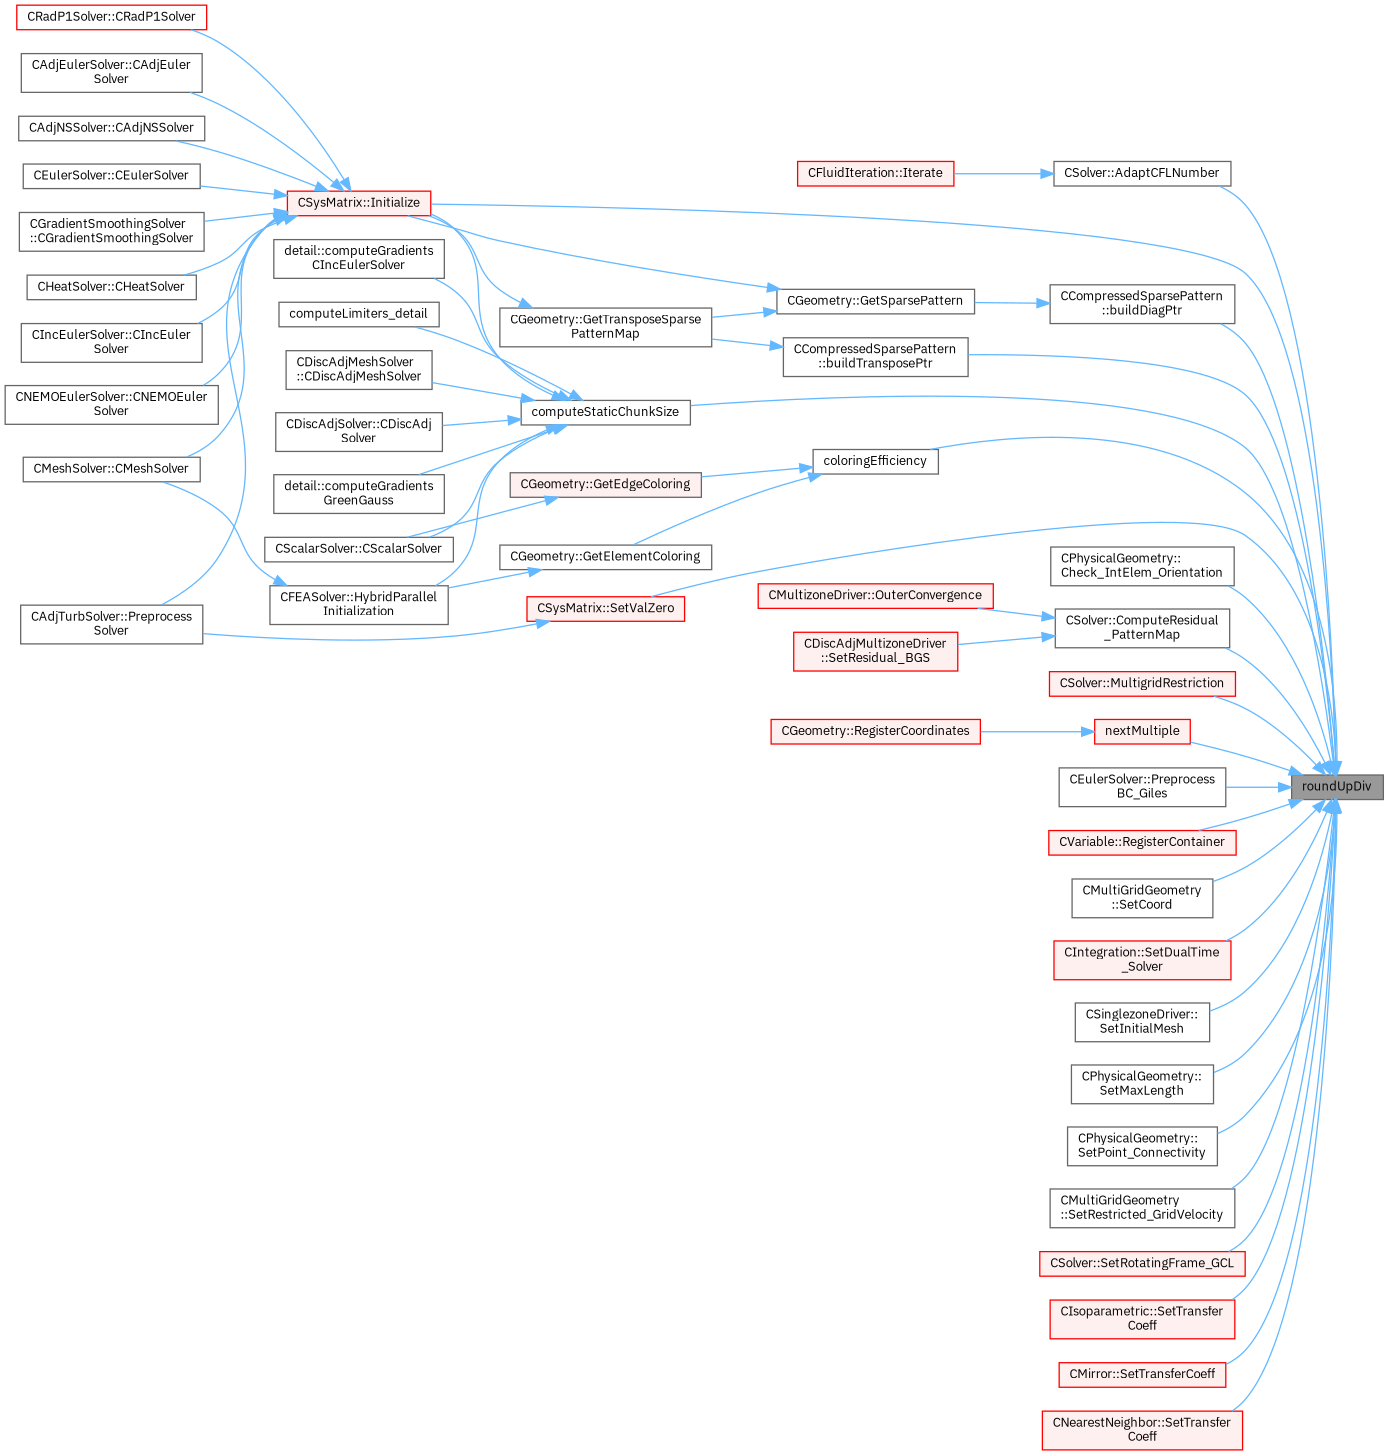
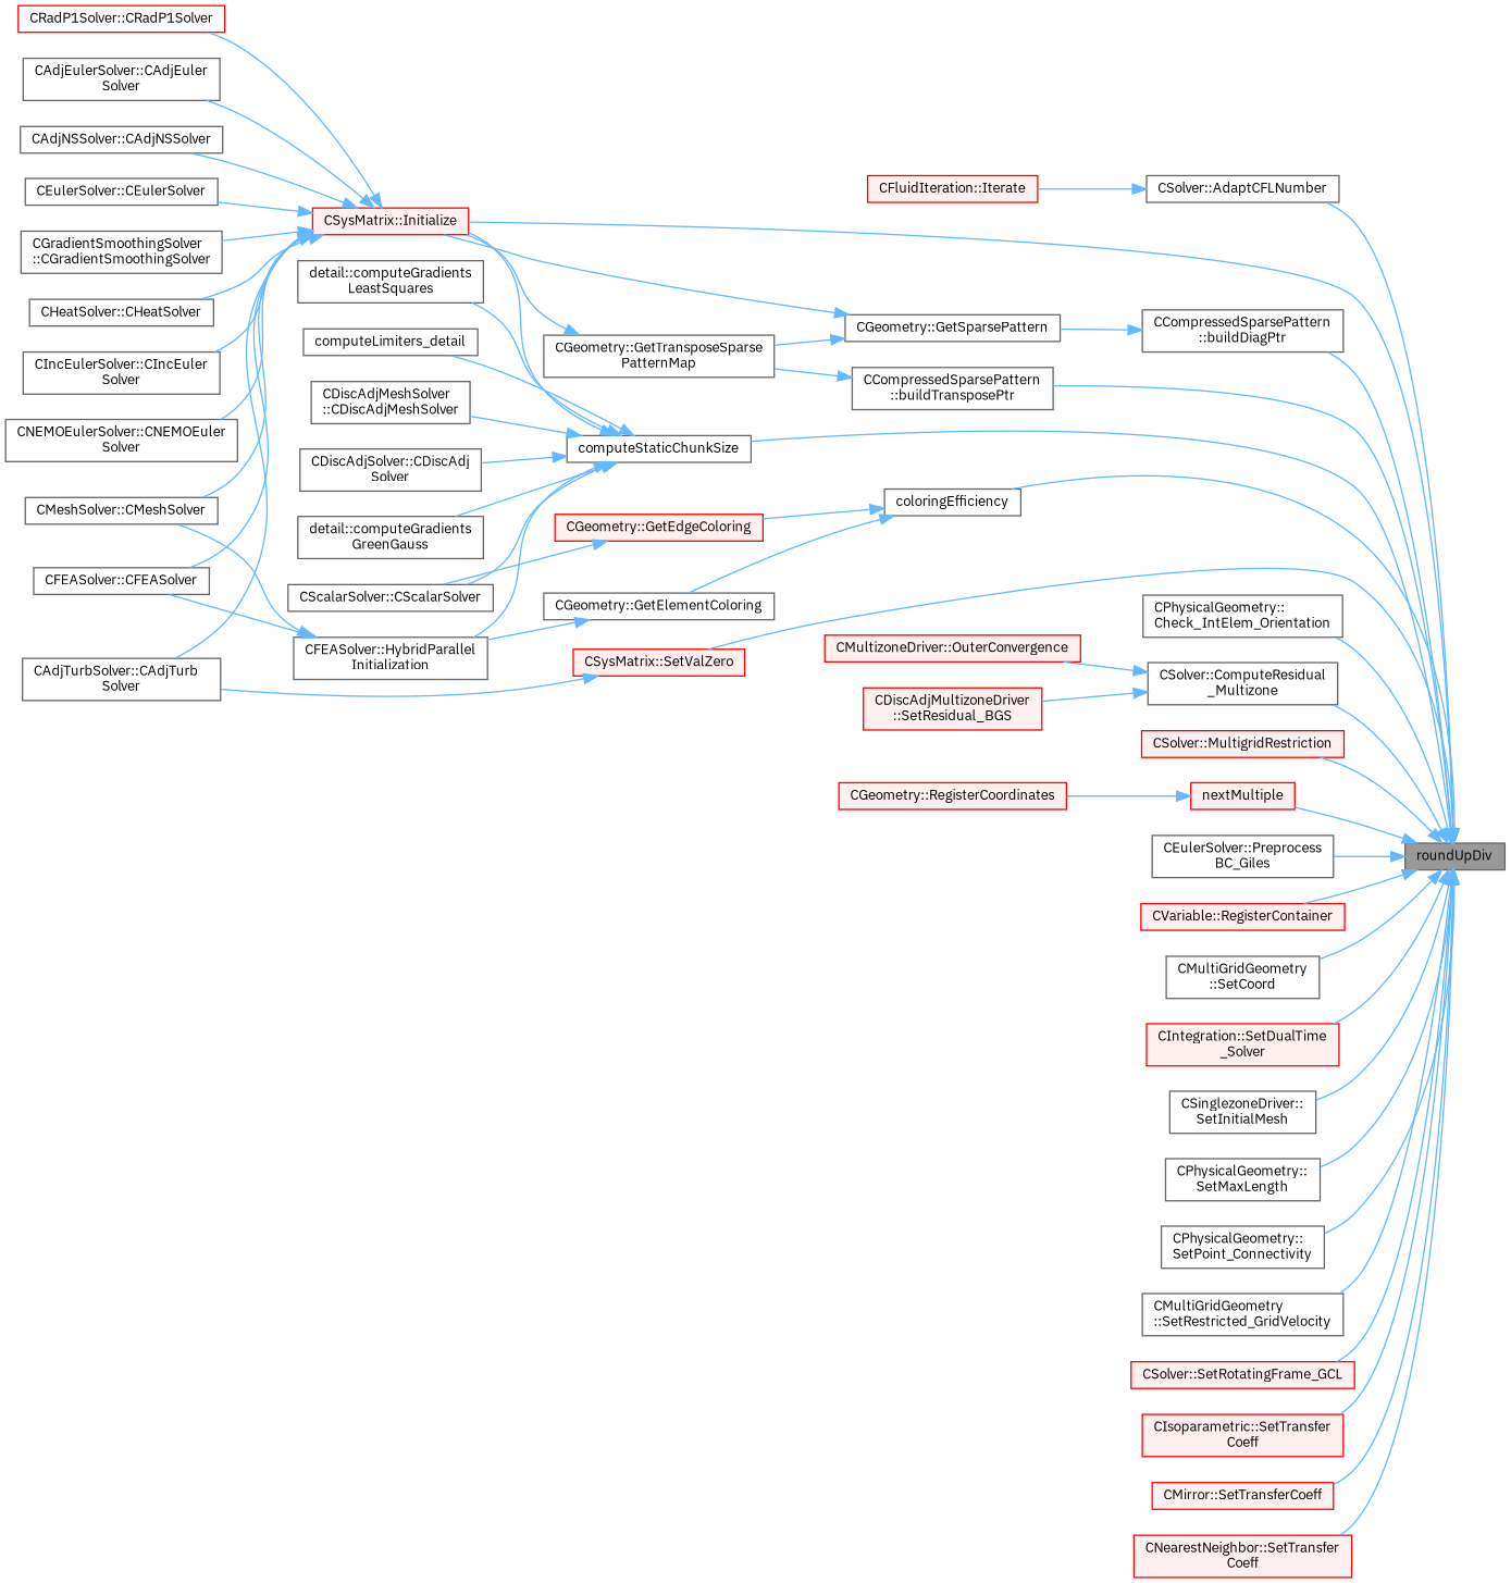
  digraph {
    fontname="IBM Plex Sans"
    rankdir=RL
    node [color=grey40 fillcolor=white fontname="IBM Plex Sans" fontsize=10 shape=box style=filled]
    edge [color=steelblue1 dir=back fontname="IBM Plex Sans" fontsize=10 labelfontname=Helvetica labelfontsize=10 style=solid]
    n1 [color=gray40 fillcolor=grey60 fontcolor=black height=0.2 label=roundUpDiv width=0.4]
    n2 [height=0.2 label="CSolver::AdaptCFLNumber" width=0.4]
    n3 [height=0.2 label="CCompressedSparsePattern\l::buildDiagPtr" width=0.4]
    n4 [color=red fillcolor="#FFF0F0" height=0.2 label="CSysMatrix::Initialize" width=0.4]
    n5 [height=0.2 label="CCompressedSparsePattern\l::buildTransposePtr" width=0.4]
    n6 [height=0.2 label="CPhysicalGeometry::\lCheck_IntElem_Orientation" width=0.4]
    n7 [height=0.2 label=coloringEfficiency width=0.4]
-   n8 [height=0.2 label="CSolver::ComputeResidual\l_PatternMap" width=0.4]
+   n8 [height=0.2 label="CSolver::ComputeResidual\l_Multizone" width=0.4]
    n9 [height=0.2 label=computeStaticChunkSize width=0.4]
    n10 [color=red fillcolor="#FFF0F0" height=0.2 label="CSolver::MultigridRestriction" width=0.4]
    n11 [color=red fillcolor="#FFF0F0" height=0.2 label=nextMultiple width=0.4]
    n12 [height=0.2 label="CEulerSolver::Preprocess\lBC_Giles" width=0.4]
    n13 [color=red fillcolor="#FFF0F0" height=0.2 label="CVariable::RegisterContainer" width=0.4]
    n14 [height=0.2 label="CMultiGridGeometry\l::SetCoord" width=0.4]
    n15 [color=red fillcolor="#FFF0F0" height=0.2 label="CIntegration::SetDualTime\l_Solver" width=0.4]
    n16 [height=0.2 label="CSinglezoneDriver::\lSetInitialMesh" width=0.4]
    n17 [height=0.2 label="CPhysicalGeometry::\lSetMaxLength" width=0.4]
    n18 [height=0.2 label="CPhysicalGeometry::\lSetPoint_Connectivity" width=0.4]
    n19 [height=0.2 label="CMultiGridGeometry\l::SetRestricted_GridVelocity" width=0.4]
    n20 [color=red fillcolor="#FFF0F0" height=0.2 label="CSolver::SetRotatingFrame_GCL" width=0.4]
    n21 [color=red fillcolor="#FFF0F0" height=0.2 label="CIsoparametric::SetTransfer\lCoeff" width=0.4]
    n22 [color=red fillcolor="#FFF0F0" height=0.2 label="CMirror::SetTransferCoeff" width=0.4]
    n23 [color=red fillcolor="#FFF0F0" height=0.2 label="CNearestNeighbor::SetTransfer\lCoeff" width=0.4]
    n24 [color=red fillcolor="#FFF0F0" height=0.2 label="CSysMatrix::SetValZero" width=0.4]
    n25 [color=red fillcolor="#FFF0F0" height=0.2 label="CFluidIteration::Iterate" width=0.4]
    n26 [height=0.2 label="CGeometry::GetSparsePattern" width=0.4]
    n27 [height=0.2 label="CAdjEulerSolver::CAdjEuler\lSolver" width=0.4]
    n28 [height=0.2 label="CAdjNSSolver::CAdjNSSolver" width=0.4]
-   n29 [height=0.2 label="CAdjTurbSolver::Preprocess\lSolver" width=0.4]
+   n29 [height=0.2 label="CAdjTurbSolver::CAdjTurb\lSolver" width=0.4]
    n30 [height=0.2 label="CEulerSolver::CEulerSolver" width=0.4]
+   n31 [height=0.2 label="CFEASolver::CFEASolver" width=0.4]
    n32 [height=0.2 label="CGradientSmoothingSolver\l::CGradientSmoothingSolver" width=0.4]
    n33 [height=0.2 label="CHeatSolver::CHeatSolver" width=0.4]
    n34 [height=0.2 label="CIncEulerSolver::CIncEuler\lSolver" width=0.4]
    n35 [height=0.2 label="CMeshSolver::CMeshSolver" width=0.4]
    n36 [height=0.2 label="CNEMOEulerSolver::CNEMOEuler\lSolver" width=0.4]
    n37 [color=red height=0.2 label="CRadP1Solver::CRadP1Solver" width=0.4]
    n38 [height=0.2 label="CGeometry::GetTransposeSparse\lPatternMap" width=0.4]
-   n39 [fillcolor="#FFF0F0" height=0.2 label="CGeometry::GetEdgeColoring" width=0.4]
+   n39 [color=red fillcolor="#FFF0F0" height=0.2 label="CGeometry::GetEdgeColoring" width=0.4]
    n40 [height=0.2 label="CGeometry::GetElementColoring" width=0.4]
    n41 [color=red fillcolor="#FFF0F0" height=0.2 label="CMultizoneDriver::OuterConvergence" width=0.4]
    n42 [color=red fillcolor="#FFF0F0" height=0.2 label="CDiscAdjMultizoneDriver\l::SetResidual_BGS" width=0.4]
    n43 [height=0.2 label="CScalarSolver::CScalarSolver" width=0.4]
    n44 [height=0.2 label="CFEASolver::HybridParallel\lInitialization" width=0.4]
    n45 [height=0.2 label="CDiscAdjMeshSolver\l::CDiscAdjMeshSolver" width=0.4]
    n46 [height=0.2 label="CDiscAdjSolver::CDiscAdj\lSolver" width=0.4]
    n47 [height=0.2 label="detail::computeGradients\lGreenGauss" width=0.4]
-   n48 [height=0.2 label="detail::computeGradients\lCIncEulerSolver" width=0.4]
+   n48 [height=0.2 label="detail::computeGradients\lLeastSquares" width=0.4]
    n49 [height=0.2 label=computeLimiters_detail width=0.4]
    n50 [color=red fillcolor="#FFF0F0" height=0.2 label="CGeometry::RegisterCoordinates" width=0.4]
    n1 -> n2
    n1 -> n3
    n1 -> n4
    n1 -> n5
    n1 -> n6
    n1 -> n7
    n1 -> n8
    n1 -> n9
    n1 -> n10
    n1 -> n11
    n1 -> n12
    n1 -> n13
    n1 -> n14
    n1 -> n15
    n1 -> n16
    n1 -> n17
    n1 -> n18
    n1 -> n19
    n1 -> n20
    n1 -> n21
    n1 -> n22
    n1 -> n23
    n1 -> n24
    n2 -> n25
    n3 -> n26
    n4 -> n27
    n4 -> n28
    n4 -> n29
    n4 -> n30
+   n4 -> n31
    n4 -> n32
    n4 -> n33
    n4 -> n34
    n4 -> n35
    n4 -> n36
    n4 -> n37
    n5 -> n38
    n7 -> n39
    n7 -> n40
    n8 -> n41
    n8 -> n42
    n9 -> n4
    n9 -> n43
    n9 -> n44
    n9 -> n45
    n9 -> n46
    n9 -> n47
    n9 -> n48
    n9 -> n49
    n11 -> n50
    n24 -> n29
    n26 -> n4
    n26 -> n38
    n38 -> n4
    n39 -> n43
    n40 -> n44
+   n44 -> n31
    n44 -> n35
  }
